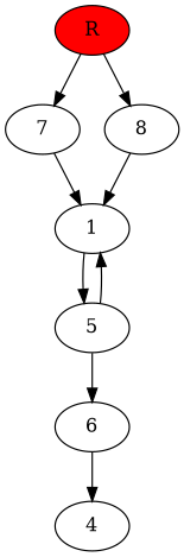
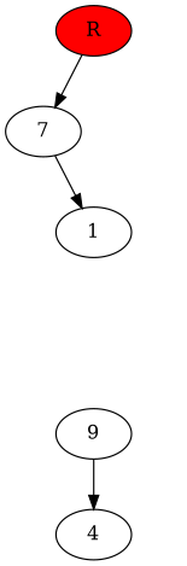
  digraph {
    1
-   5
-   6
+   6 [label=9]
    4
    7
-   8
    R [fillcolor="#ff0000" style=filled]
-   1 -> 5
-   5 -> 1
-   5 -> 6
    6 -> 4
    7 -> 1
-   8 -> 1
    R -> 7
-   R -> 8
  }
